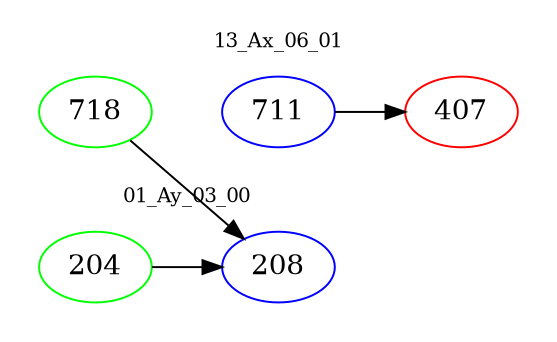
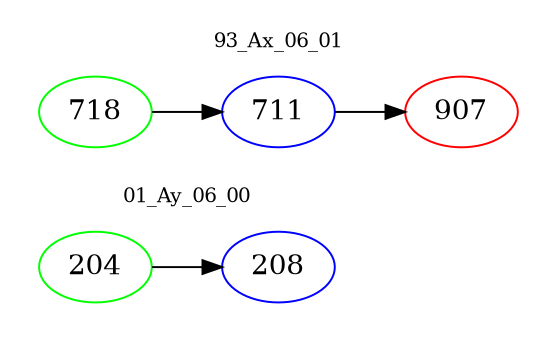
  digraph {
    rankdir=LR
    node [color=green]
    edge [color=black]
    n1 [label=718]
    n2 [color=blue label=711]
-   n3 [color=red label=407]
+   n3 [color=red label=907]
    n4 [label=204]
    n5 [color=blue label=208]
    subgraph cluster_1 {
      color=white
      fontsize=10
-     label="13_Ax_06_01"
+     label="93_Ax_06_01"
      n1
      n2
      n3
    }
    subgraph cluster_2 {
      color=white
      fontsize=10
-     label="01_Ay_03_00"
+     label="01_Ay_06_00"
      n4
      n5
    }
-   n1 -> n5
+   n1 -> n2
    n2 -> n3
    n4 -> n5
  }
